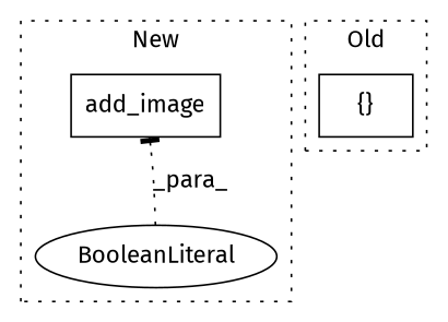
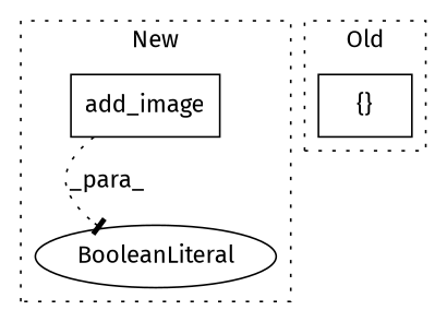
  digraph {
    fontname="Fira Sans"
    node [shape=box color=black fontname="Fira Sans"]
    n1 [a=32 l="10,1" label=add_image s="701,716"]
    n2 [a=9 l=5 label=BooleanLiteral s=711 shape=ellipse]
    n3 [a=4 l="1,1" label="{}" s="1297,1321"]
    subgraph cluster_1 {
      label=New
      style=dotted
      n1
      n2
    }
    subgraph cluster_2 {
      label=Old
      style=dotted
      n3
    }
-   n2 -> n1 [label=_para_ style=dotted arrowhead=tee fontname="Fira Sans"]
+   n1 -> n2 [label=_para_ style=dotted arrowhead=tee fontname="Fira Sans"]
  }
